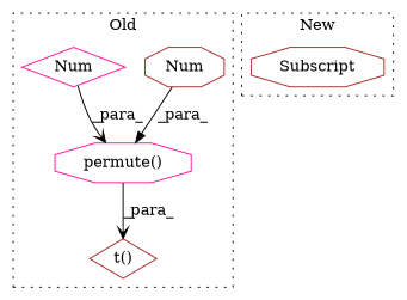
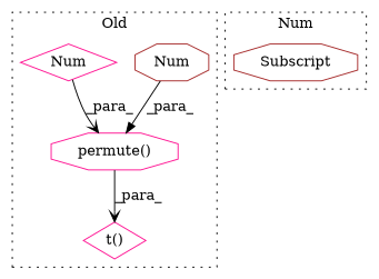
  digraph {
    node [a=75 color=brown l=1 shape=octagon]
    edge [arrowhead=vee]
-   n1 [l=57 label="t()" s=6682 shape=diamond]
+   n1 [color=deeppink l=57 label="t()" s=6682 shape=diamond]
    n2 [color=deeppink l="14,1" label="permute()" s="6640,6661"]
    n3 [a=76 label=Num s=6657]
    n4 [a=76 color=deeppink label=Num s=6654 shape=diamond]
    n5 [a=63 l="10,0" label=Subscript s="5895,0"]
    subgraph cluster_1 {
      label=Old
      style=dotted
      n1
      n2
      n3
      n4
    }
    subgraph cluster_2 {
-     label=New
+     label=Num
      style=dotted
      n5
    }
    n2 -> n1 [label=_para_]
    n3 -> n2 [arrowhead=normal label=_para_]
    n4 -> n2 [label=_para_]
  }
